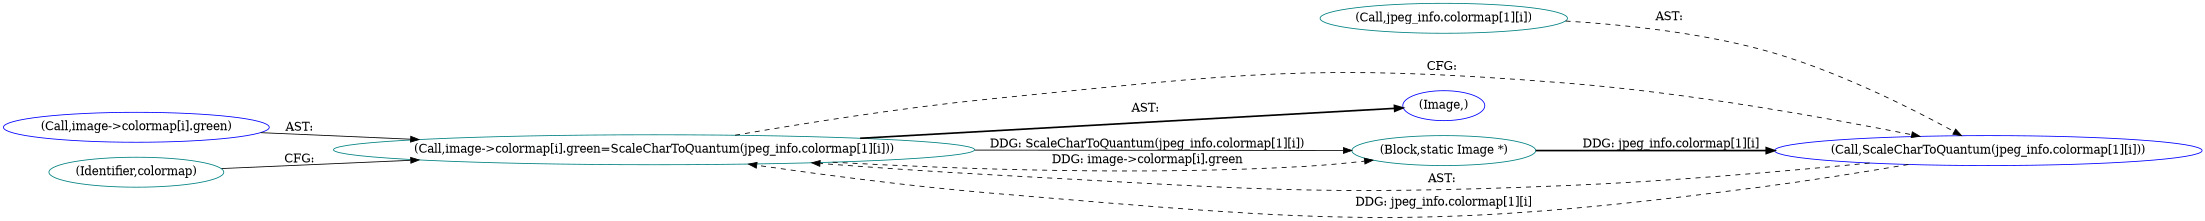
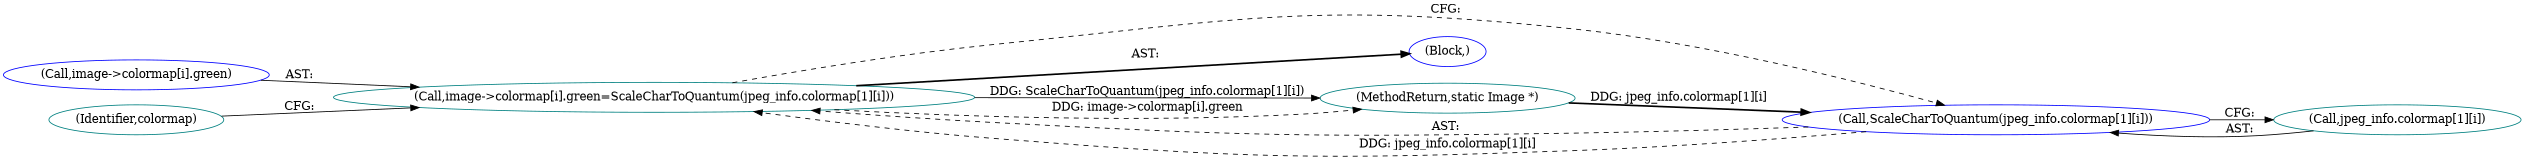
  digraph {
    rankdir=LR
    node [color=teal]
    edge [style=solid]
    n1 [label="(Call,image->colormap[i].green=ScaleCharToQuantum(jpeg_info.colormap[1][i]))"]
    n2 [color=blue label="(Call,ScaleCharToQuantum(jpeg_info.colormap[1][i]))"]
-   n3 [color=blue label="(Image,)"]
-   n4 [label="(Block,static Image *)"]
+   n3 [color=blue label="(Block,)"]
+   n4 [label="(MethodReturn,static Image *)"]
    n5 [label="(Call,jpeg_info.colormap[1][i])"]
    n6 [color=blue label="(Call,image->colormap[i].green)"]
    n7 [label="(Identifier,colormap)"]
    n1 -> n2 [label="CFG: " style=dashed]
    n1 -> n3 [label="AST: " style=bold]
    n1 -> n4 [label="DDG: ScaleCharToQuantum(jpeg_info.colormap[1][i])"]
    n1 -> n4 [label="DDG: image->colormap[i].green" style=dashed]
    n2 -> n1 [label="AST: " style=dashed]
    n2 -> n1 [label="DDG: jpeg_info.colormap[1][i]" style=dashed]
+   n2 -> n5 [label="CFG: "]
    n4 -> n2 [label="DDG: jpeg_info.colormap[1][i]" style=bold]
-   n5 -> n2 [label="AST: " style=dashed]
+   n5 -> n2 [label="AST: "]
    n6 -> n1 [label="AST: "]
    n7 -> n1 [label="CFG: "]
  }
